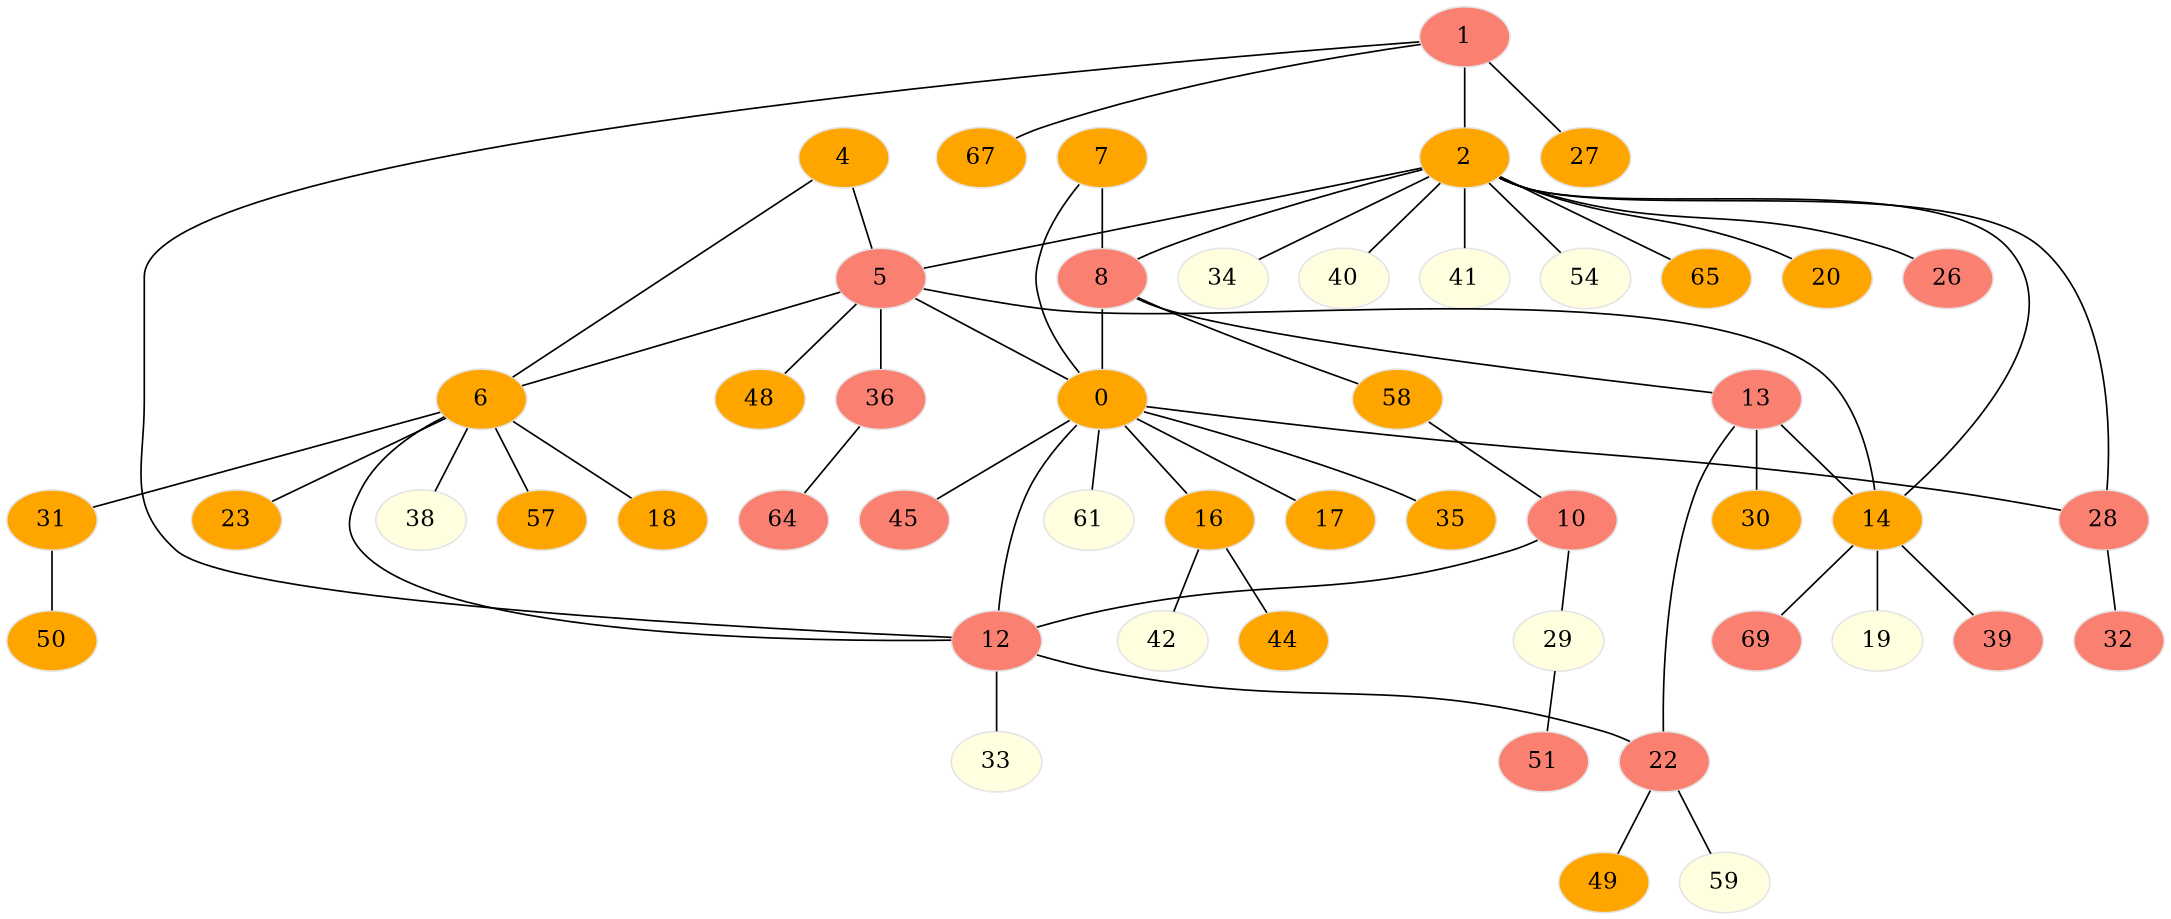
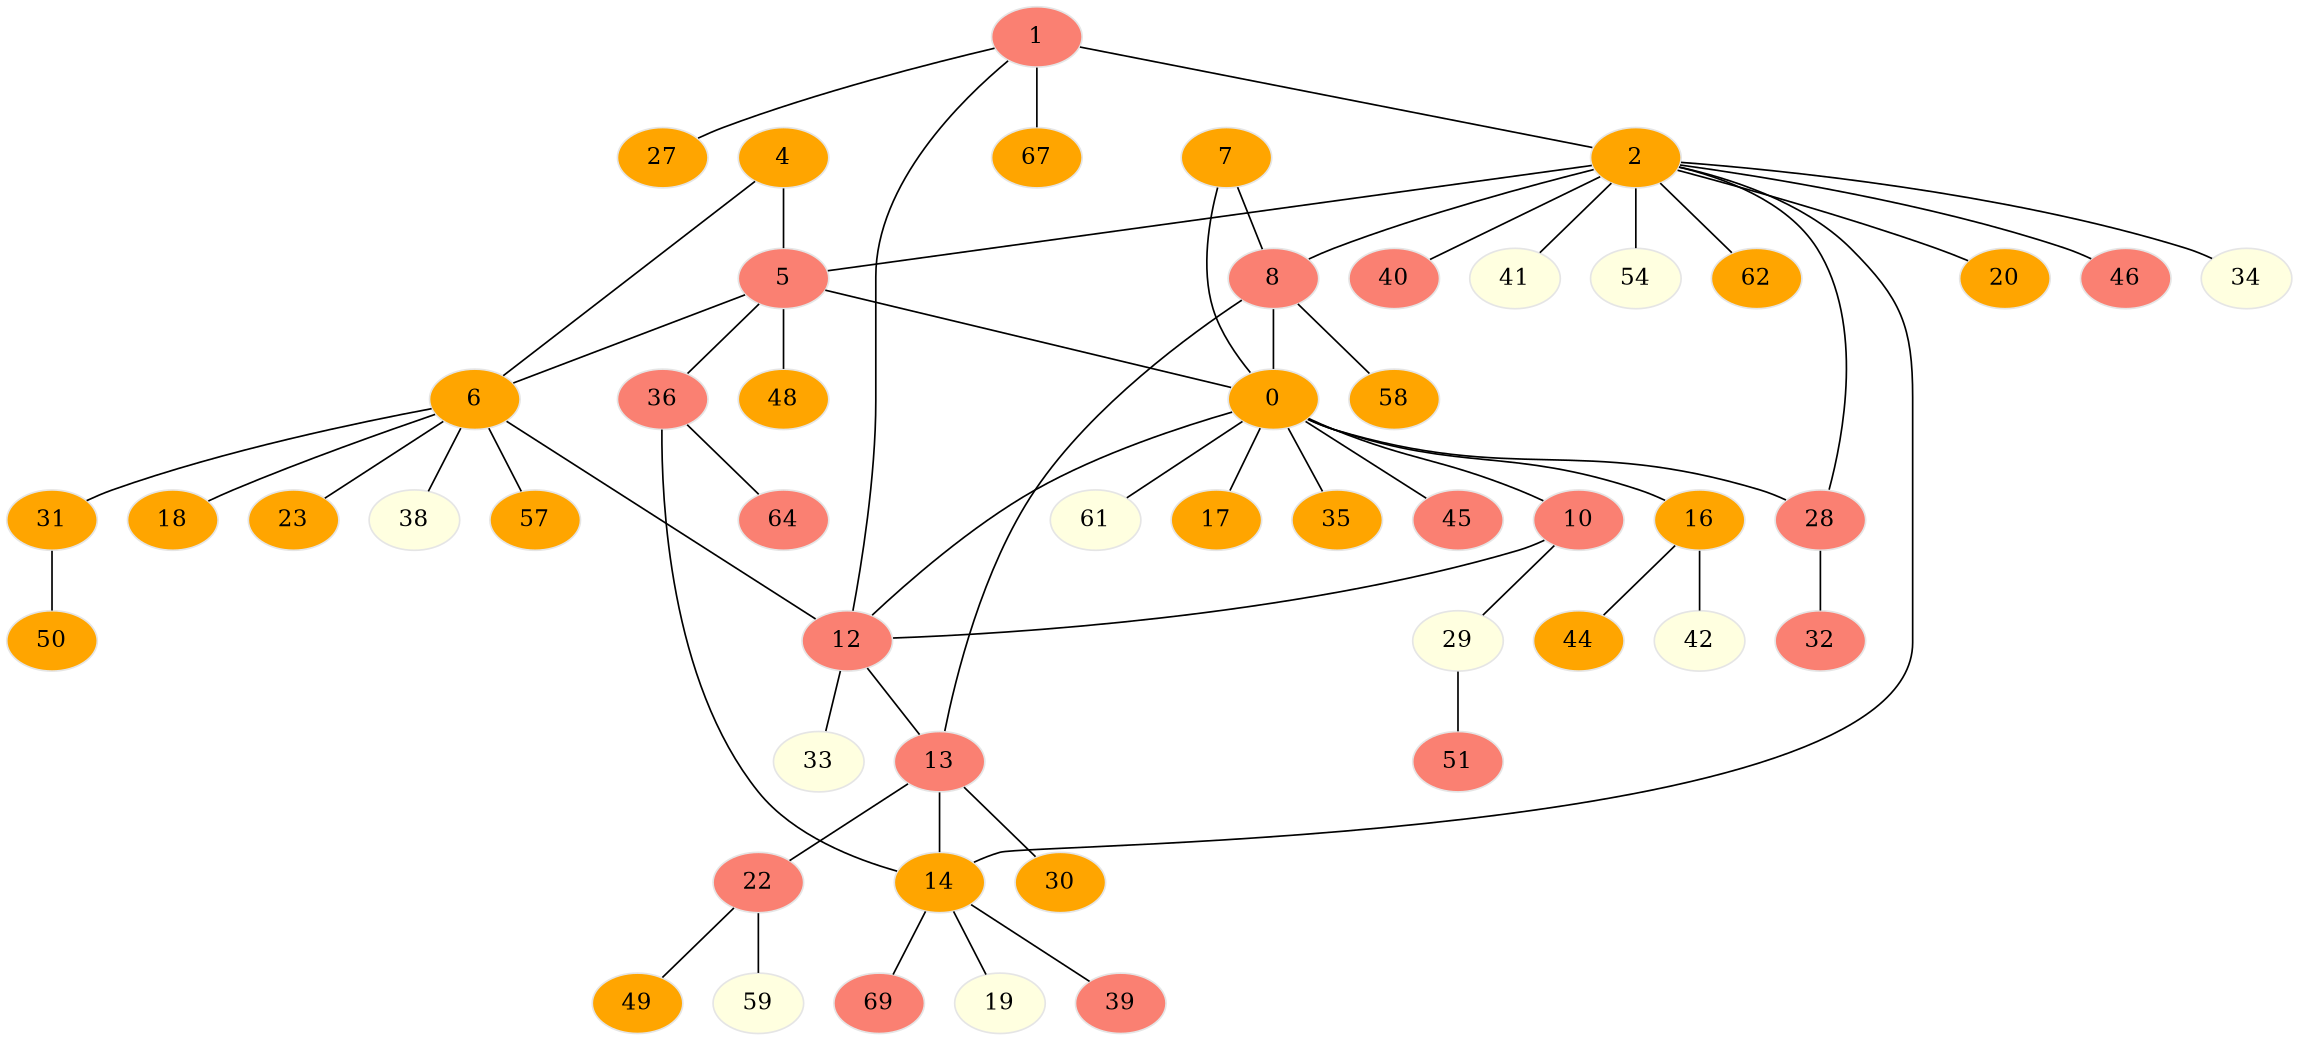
  graph {
    node [color=gray90 fillcolor=orange style=filled]
    1 [fillcolor=salmon super="+24"]
    2 [super="+3"]
    12 [fillcolor=salmon super="+21"]
    27
    n5 [label=67]
    5 [fillcolor=salmon super="+62"]
    8 [fillcolor=salmon super="+35"]
    14 [super="+15"]
    20
-   26 [fillcolor=salmon]
+   26 [fillcolor=salmon label=46]
    28 [fillcolor=salmon super="+43"]
    34 [fillcolor=lightyellow]
-   40 [fillcolor=lightyellow]
+   40 [fillcolor=salmon]
    41 [fillcolor=lightyellow]
    54 [fillcolor=lightyellow]
-   65
+   65 [label=62]
    13 [fillcolor=salmon super="+56"]
    33 [fillcolor=lightyellow]
    6 [super="+63"]
    n20 [label=0 super="+11"]
    36 [fillcolor=salmon]
    48
    n23 [label=58]
    19 [fillcolor=lightyellow]
    39 [fillcolor=salmon]
    69 [fillcolor=salmon]
    32 [fillcolor=salmon]
    4
    18
    23 [super="+46"]
    31 [super="+68"]
    38 [fillcolor=lightyellow]
    57
    10 [fillcolor=salmon]
    16 [super="+55"]
    17
    n37 [label=35 super="+58"]
    45 [fillcolor=salmon]
    61 [fillcolor=lightyellow super="+67"]
    64 [fillcolor=salmon]
    50
    7
    22 [fillcolor=salmon super="+47"]
    30 [super="+37"]
    29 [fillcolor=lightyellow super="+66"]
    42 [fillcolor=lightyellow]
    44
    51 [fillcolor=salmon]
    49
    59 [fillcolor=lightyellow]
    1 -- 2 [weight=2]
    1 -- 12
    1 -- 27
    1 -- n5
    2 -- 5
    2 -- 8
    2 -- 14
    2 -- 20
    2 -- 26
    2 -- 28
    2 -- 34
    2 -- 40
    2 -- 41
    2 -- 54
    2 -- 65
-   12 -- 22
+   12 -- 13
    12 -- 33
-   5 -- 14
+   36 -- 14
    5 -- 6
    5 -- n20
    5 -- 36
    5 -- 48
    8 -- 13
    8 -- n20
    8 -- n23
    14 -- 19
    14 -- 39
    14 -- 69
    28 -- 32
    13 -- 14 [weight=2]
    13 -- 22
    13 -- 30
    6 -- 12
    6 -- 18
    6 -- 23
    6 -- 31
    6 -- 38
    6 -- 57
    n20 -- 12
    n20 -- 28
-   n23 -- 10
+   n20 -- 10
    n20 -- 16
    n20 -- 17
    n20 -- n37 [weight=2]
    n20 -- 45
    n20 -- 61
    36 -- 64
    4 -- 5
    4 -- 6
    31 -- 50
    10 -- 12
    10 -- 29
    16 -- 42
    16 -- 44
    7 -- 8
    7 -- n20
    22 -- 49
    22 -- 59
    29 -- 51
  }
